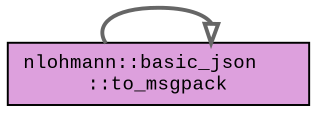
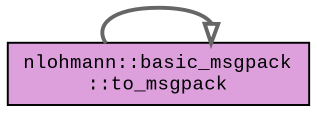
  digraph {
    rankdir=LR
    fontname="Liberation Mono"
-   n1 [color=black fillcolor=plum fontcolor=black fontname="Liberation Mono" fontsize=10 height=0.2 label="nlohmann::basic_json\l::to_msgpack" shape=record style=filled width=0.4]
+   n1 [color=black fillcolor=plum fontcolor=black fontname="Liberation Mono" fontsize=10 height=0.2 label="nlohmann::basic_msgpack\l::to_msgpack" shape=record style=filled width=0.4]
    n1 -> n1 [color=gray40 fontname="Liberation Mono" fontsize=10 labelfontname=Helvetica labelfontsize=10 style=bold arrowhead=onormal]
  }
